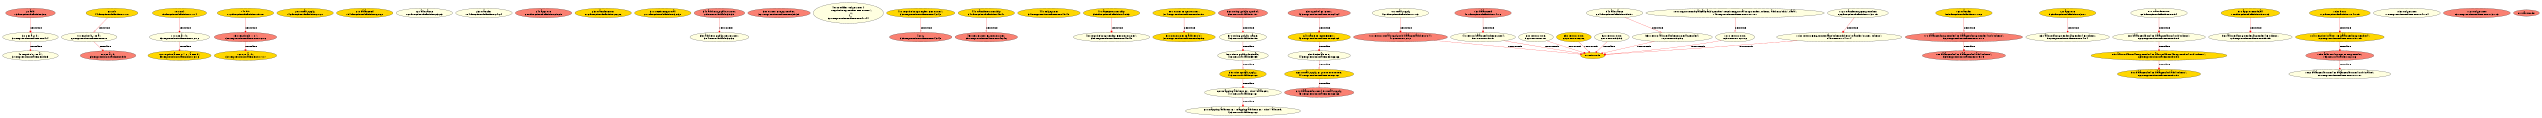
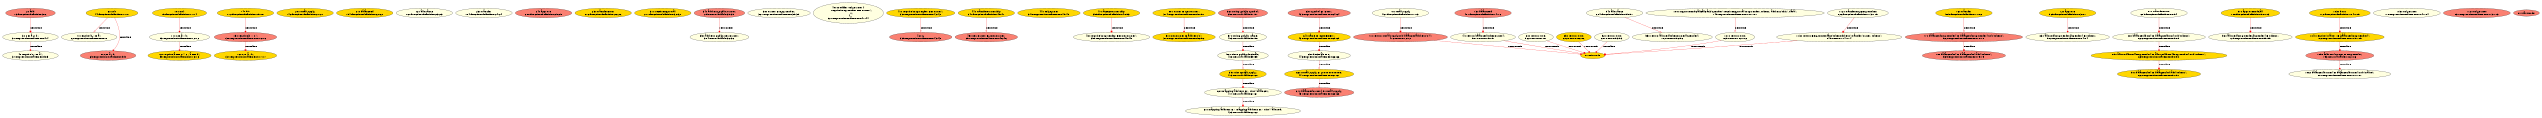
  digraph {
    fontname="DejaVu Serif"
    node [fillcolor=lightyellow fontname="DejaVu Serif" style=filled type_label=expression_statement]
    edge [arrowhead=box color=red controlflow_type=next_line edge_type=CFG_edge fontname="DejaVu Serif"]
    n1 [fillcolor=salmon label="2_ add\n13-function_definition-3-6" type_label=function_definition]
    n2 [label="3_ c = a + b;\n31-expression_statement-4-4"]
    n3 [label="4_ require(c >= a);\n37-expression_statement-5-5"]
    n4 [fillcolor=gold label="6_ sub\n44-function_definition-7-10" type_label=function_definition]
    n5 [label="7_ require(b <= a);\n62-expression_statement-8-8"]
    n6 [fillcolor=salmon label="8_ c = a - b;\n69-expression_statement-9-9"]
    n7 [fillcolor=gold label="10_ mul\n75-function_definition-11-14" type_label=function_definition]
    n8 [label="11_ c = a * b;\n93-expression_statement-12-12"]
    n9 [fillcolor=gold label="12_ require(a == 0 || c / a == b);\n99-expression_statement-13-13"]
    n10 [fillcolor=gold label="14_ div\n112-function_definition-15-18" type_label=function_definition]
    n11 [fillcolor=salmon label="15_ require(b > 0);\n130-expression_statement-16-16"]
    n12 [fillcolor=gold label="16_ c = a / b;\n137-expression_statement-17-17"]
    n13 [fillcolor=gold label="20_ totalSupply\n146-function_definition-21-21" type_label=function_definition]
    n14 [fillcolor=gold label="21_ balanceOf\n154-function_definition-22-22" type_label=function_definition]
    n15 [label="22_ allowance\n167-function_definition-23-23" type_label=function_definition]
    n16 [label="23_ transfer\n184-function_definition-24-24" type_label=function_definition]
    n17 [fillcolor=salmon label="24_ approve\n200-function_definition-25-25" type_label=function_definition]
    n18 [fillcolor=gold label="25_ transferFrom\n216-function_definition-26-26" type_label=function_definition]
    n19 [fillcolor=gold label="31_ receiveApproval\n277-function_definition-32-32" type_label=function_definition]
    n20 [fillcolor=salmon label="34_ address public owner;\n299-new_variable-35-35" type_label=new_variable]
    n21 [label="35_ address public newOwner;\n304-new_variable-36-36" type_label=new_variable]
-   n22 [fillcolor=salmon label="38_ owner = msg.sender;\n321-expression_statement-39-39"]
+   n22 [label="38_ owner = msg.sender;\n321-expression_statement-39-39"]
    n23 [label="40_ modifier onlyOwner {\n        require(msg.sender == owner);\n        _;\n    }\n327-expression_statement-41-44"]
    n24 [fillcolor=gold label="41_ require(msg.sender == owner);\n330-expression_statement-42-42"]
    n25 [fillcolor=salmon label="42_ _;\n339-expression_statement-43-43"]
    n26 [fillcolor=gold label="44_ transferOwnership\n341-function_definition-45-47" type_label=function_definition]
    n27 [fillcolor=salmon label="45_ newOwner = _newOwner;\n351-expression_statement-46-46"]
    n28 [fillcolor=gold label="44_ onlyOwner\n348-expression_statement-45-45"]
    n29 [fillcolor=gold label="47_ acceptOwnership\n355-function_definition-48-53" type_label=function_definition]
    n30 [label="48_ require(msg.sender == newOwner);\n359-expression_statement-49-49"]
    n31 [fillcolor=gold label="50_ owner = newOwner;\n374-expression_statement-51-51"]
    n32 [fillcolor=gold label="51_ newOwner = address(0);\n378-expression_statement-52-52"]
    n33 [fillcolor=salmon label="56_ string public symbol;\n398-new_variable-57-57" type_label=new_variable]
    n34 [label="57_ string public  name;\n403-new_variable-58-58" type_label=new_variable]
    n35 [label="58_ uint8 public decimals;\n408-new_variable-59-59" type_label=new_variable]
    n36 [fillcolor=gold label="59_ uint _totalSupply;\n413-new_variable-60-60" type_label=new_variable]
    n37 [label="60_ mapping(address => uint) balances;\n417-new_variable-61-61" type_label=new_variable]
    n38 [label="61_ mapping(address => mapping(address => uint)) allowed;\n423-new_variable-62-62" type_label=new_variable]
    n39 [fillcolor=salmon label="63_ symbol = \"BKY\";\n433-expression_statement-64-64"]
    n40 [fillcolor=gold label="64_ name = \"BLUEKEY\";\n438-expression_statement-65-65"]
    n41 [label="65_ decimals = 8;\n443-expression_statement-66-66"]
    n42 [fillcolor=gold label="66_ _totalSupply = 10000000000e8;\n447-expression_statement-67-67"]
    n43 [fillcolor=salmon label="67_ balances[owner] = _totalSupply;\n451-expression_statement-68-68"]
    n44 [label="70_ totalSupply\n467-function_definition-71-73" type_label=function_definition]
    n45 [fillcolor=salmon label="71_ return _totalSupply.sub(balances[address(0)]);\n476-return-72-72" type_label=return]
    n46 [fillcolor=gold label="0_ exit_node" type_label=exit]
    n47 [fillcolor=salmon label="73_ balanceOf\n487-function_definition-74-76" type_label=function_definition]
    n48 [label="74_ return balances[tokenOwner];\n501-return-75-75" type_label=return]
    n49 [fillcolor=gold label="76_ transfer\n505-function_definition-77-82" type_label=function_definition]
    n50 [fillcolor=salmon label="77_ balances[msg.sender] = balances[msg.sender].sub(tokens);\n522-expression_statement-78-78"]
    n51 [fillcolor=salmon label="78_ balances[to] = balances[to].add(tokens);\n539-expression_statement-79-79"]
    n52 [label="80_ return true;\n562-return-81-81" type_label=return]
    n53 [fillcolor=gold label="12_ approve\n565-function_definition-83-87" type_label=function_definition]
    n54 [label="83_ allowed[msg.sender][spender] = tokens;\n582-expression_statement-84-84"]
    n55 [fillcolor=gold label="85_ return true;\n602-return-86-86" type_label=return]
    n56 [label="87_ transferFrom\n605-function_definition-88-94" type_label=function_definition]
    n57 [label="88_ balances[from] = balances[from].sub(tokens);\n626-expression_statement-89-89"]
    n58 [fillcolor=gold label="89_ allowed[from][msg.sender] = allowed[from][msg.sender].sub(tokens);\n639-expression_statement-90-90"]
    n59 [fillcolor=gold label="90_ balances[to] = balances[to].add(tokens);\n660-expression_statement-91-91"]
    n60 [label="92_ return true;\n681-return-93-93" type_label=return]
    n61 [label="94_ allowance\n684-function_definition-95-97" type_label=function_definition]
    n62 [label="95_ return allowed[tokenOwner][spender];\n702-return-96-96" type_label=return]
    n63 [fillcolor=gold label="97_ approveAndCall\n708-function_definition-98-103" type_label=function_definition]
    n64 [label="98_ allowed[msg.sender][spender] = tokens;\n729-expression_statement-99-99"]
    n65 [label="100_ ApproveAndCallFallBack(spender).receiveApproval(msg.sender, tokens, address(this), data);\n749-expression_statement-101-101"]
    n66 [label="101_ return true;\n769-return-102-102" type_label=return]
    n67 [fillcolor=gold label="103_ burn\n772-function_definition-104-109" type_label=function_definition]
    n68 [fillcolor=gold label="104_ require(_value <= balances[msg.sender]);\n782-expression_statement-105-105"]
    n69 [fillcolor=salmon label="105_ address burner = msg.sender;\n793-new_variable-106-106" type_label=new_variable]
    n70 [label="103_ onlyOwner\n778-expression_statement-104-104"]
    n71 [label="106_ balances[burner] = balances[burner].sub(_value);\n801-expression_statement-107-107"]
    n72 [label="112_ transferAnyERC20Token\n826-function_definition-113-115" type_label=function_definition]
    n73 [label="113_ return ERC20Interface(tokenAddress).transfer(owner, tokens);\n845-return-114-114" type_label=return]
    n74 [fillcolor=salmon label="112_ onlyOwner\n837-expression_statement-113-113"]
    n75 [fillcolor=salmon label="0_ start_node" type_label=start]
    n1 -> n2 [label=next_line]
    n2 -> n3 [arrowhead=dot label=next_line]
    n4 -> n5 [arrowhead=onormal label=next_line]
-   n5 -> n6 [arrowhead=dot label=next_line]
+   n4 -> n6 [arrowhead=dot label=next_line]
    n7 -> n8 [arrowhead=dot label=next_line]
    n8 -> n9 [arrowhead=dot label=next_line]
    n10 -> n11 [arrowhead=dot label=next_line]
    n11 -> n12 [label=next_line]
    n20 -> n21 [arrowhead=dot label=return_exit]
    n24 -> n25 [arrowhead=onormal label=next_line]
    n26 -> n27 [arrowhead=onormal label=next_line]
    n29 -> n30 [label=next_line]
    n31 -> n32 [arrowhead=dot label=next_line]
    n33 -> n34 [arrowhead=dot label=next_line]
    n34 -> n35 [label=next_line]
    n35 -> n36 [arrowhead=onormal label=next_line]
    n36 -> n37 [label=next_line]
    n37 -> n38 [label=next_line]
    n39 -> n40 [label=next_line]
    n40 -> n41 [label=next_line]
    n41 -> n42 [arrowhead=onormal label=next_line]
    n42 -> n43 [arrowhead=onormal label=next_line]
    n44 -> n45 [label=next_line]
    n45 -> n46 [arrowhead=dot controlflow_type=return_exit label=return_exit]
    n47 -> n48 [label=next_line]
    n48 -> n46 [arrowhead=onormal controlflow_type=return_exit label=return_exit]
    n49 -> n50 [arrowhead=onormal label=next_line]
    n50 -> n51 [label=next_line]
    n52 -> n46 [controlflow_type=return_exit label=return_exit]
    n53 -> n54 [arrowhead=dot label=next_line]
    n55 -> n46 [arrowhead=dot controlflow_type=return_exit label=return_exit]
    n56 -> n57 [label=next_line]
    n57 -> n58 [arrowhead=dot label=next_line]
    n58 -> n59 [label=next_line]
    n60 -> n46 [arrowhead=dot controlflow_type=return_exit label=next_line]
    n61 -> n62 [arrowhead=onormal label=next_line]
-   n62 -> n46 [arrowhead=dot controlflow_type=return_exit label=return_exit]
    n63 -> n64 [label=next_line]
    n65 -> n66 [arrowhead=onormal label=next_line]
    n66 -> n46 [controlflow_type=return_exit label=return_exit]
    n67 -> n68 [label=next_line]
    n68 -> n69 [label=next_line]
    n69 -> n71 [arrowhead=dot label=next_line]
    n72 -> n73 [label=next_line]
    n73 -> n46 [arrowhead=dot controlflow_type=return_exit label=return_exit]
  }
